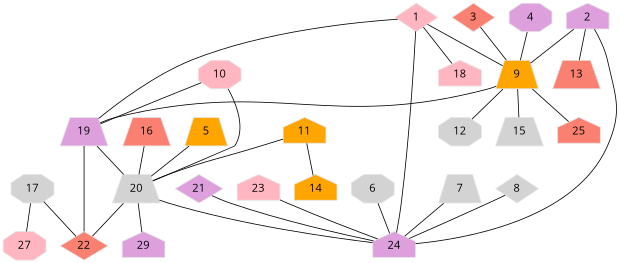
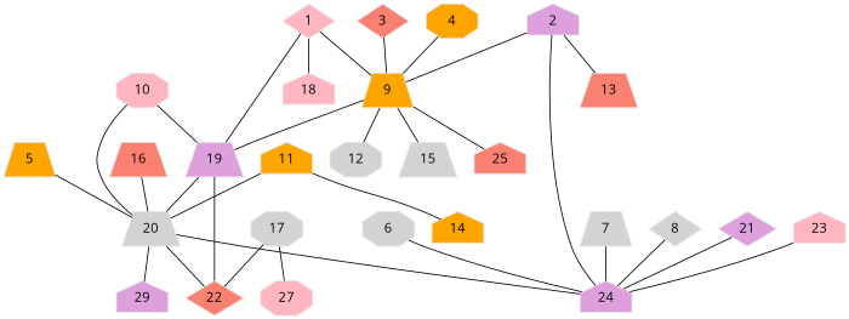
  graph {
    fontname="Open Sans"
    node [color=gray90 fillcolor=lightgrey fontname="Open Sans" shape=trapezium style=filled]
    edge [fontname="Open Sans" weight=1.0]
    1 [fillcolor=lightpink shape=diamond]
    9 [fillcolor=orange]
    18 [fillcolor=lightpink shape=house]
    19 [fillcolor=plum]
    24 [fillcolor=plum shape=house]
    12 [shape=octagon]
    15
    25 [fillcolor=salmon shape=house]
    20
    22 [fillcolor=salmon shape=diamond]
    2 [fillcolor=plum shape=house]
    13 [fillcolor=salmon]
    3 [fillcolor=salmon shape=diamond]
-   4 [fillcolor=plum shape=octagon]
+   4 [fillcolor=orange shape=octagon]
    5 [fillcolor=orange]
    n16 [fillcolor=plum label=29 shape=house]
    6 [shape=octagon]
    7
    8 [shape=diamond]
    10 [fillcolor=lightpink shape=octagon]
    11 [fillcolor=orange shape=house]
    14 [fillcolor=orange shape=house]
    16 [fillcolor=salmon]
    17 [shape=octagon]
    27 [fillcolor=lightpink shape=octagon]
    21 [fillcolor=plum shape=diamond]
    23 [fillcolor=lightpink shape=house]
    1 -- 9
    1 -- 18
    1 -- 19
-   1 -- 24
    9 -- 19
    9 -- 12
    9 -- 15
    9 -- 25
    19 -- 20
    19 -- 22
    20 -- 24
    20 -- 22
    20 -- n16
    2 -- 9
    2 -- 24
    2 -- 13
    3 -- 9
    4 -- 9
    5 -- 20
    6 -- 24
    7 -- 24
    8 -- 24
    10 -- 19
    10 -- 20
    11 -- 20
    11 -- 14
    16 -- 20
    17 -- 22
    17 -- 27
    21 -- 24
    23 -- 24
  }
